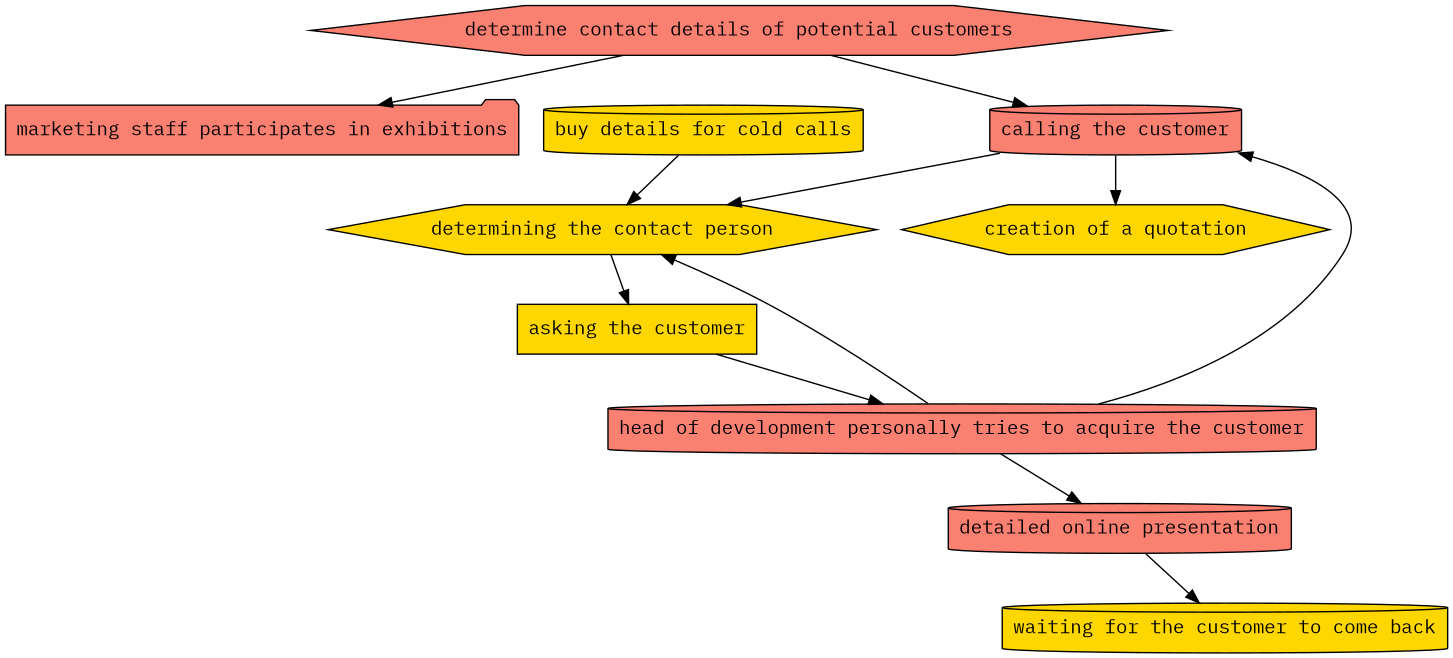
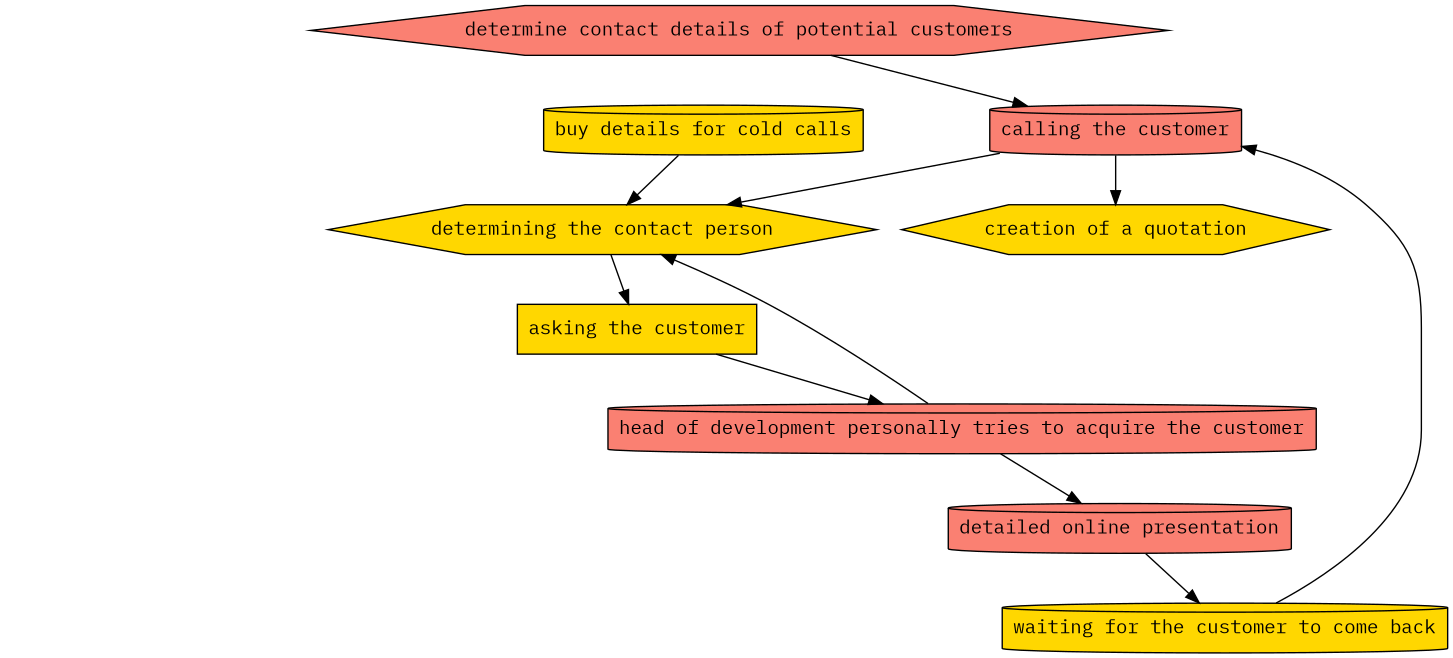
  strict digraph {
    fontname="IBM Plex Mono"
    node [fillcolor=salmon fontname="IBM Plex Mono" shape=cylinder style=filled]
    edge [attrs="{'type': 'flow', 'label': 'flow'}" fontname="IBM Plex Mono"]
    "determine contact details of potential customers" [attrs="{'type': 'Activity', 'label': 'determine contact details of potential customers'}" shape=hexagon]
-   "marketing staff participates in exhibitions" [attrs="{'type': 'Activity', 'label': 'marketing staff participates in exhibitions'}" shape=folder]
    "calling the customer" [attrs="{'type': 'Activity', 'label': 'calling the customer'}"]
    "buy details for cold calls" [attrs="{'type': 'Activity', 'label': 'buy details for cold calls'}" fillcolor=gold]
    "determining the contact person" [attrs="{'type': 'Activity', 'label': 'determining the contact person'}" fillcolor=gold shape=hexagon]
    "creation of a quotation" [attrs="{'type': 'Activity', 'label': 'creation of a quotation'}" fillcolor=gold shape=hexagon]
    "asking the customer" [attrs="{'type': 'Activity', 'label': 'asking the customer'}" fillcolor=gold shape=box]
    "head of development personally tries to acquire the customer" [attrs="{'type': 'Activity', 'label': 'head of development personally tries to acquire the customer'}"]
    "detailed online presentation" [attrs="{'type': 'Activity', 'label': 'detailed online presentation'}"]
    "waiting for the customer to come back" [attrs="{'type': 'Activity', 'label': 'waiting for the customer to come back'}" fillcolor=gold]
-   "determine contact details of potential customers" -> "marketing staff participates in exhibitions"
    "determine contact details of potential customers" -> "calling the customer"
    "calling the customer" -> "determining the contact person"
    "calling the customer" -> "creation of a quotation"
    "buy details for cold calls" -> "determining the contact person"
    "determining the contact person" -> "asking the customer"
    "asking the customer" -> "head of development personally tries to acquire the customer"
    "head of development personally tries to acquire the customer" -> "determining the contact person"
    "head of development personally tries to acquire the customer" -> "detailed online presentation"
    "detailed online presentation" -> "waiting for the customer to come back"
-   "head of development personally tries to acquire the customer" -> "calling the customer"
+   "waiting for the customer to come back" -> "calling the customer"
  }
